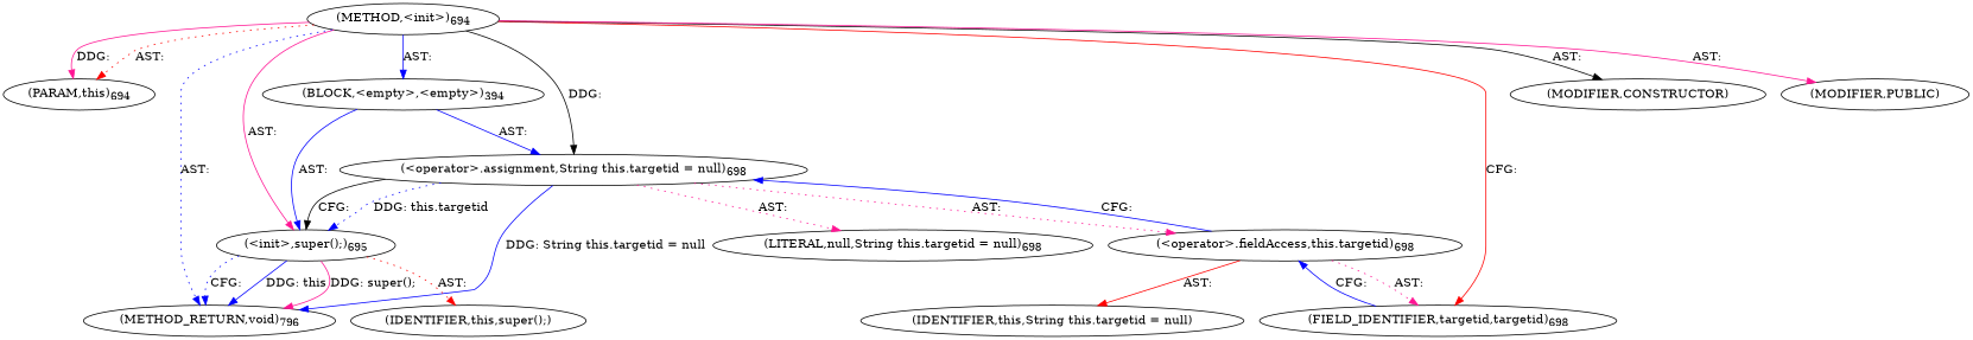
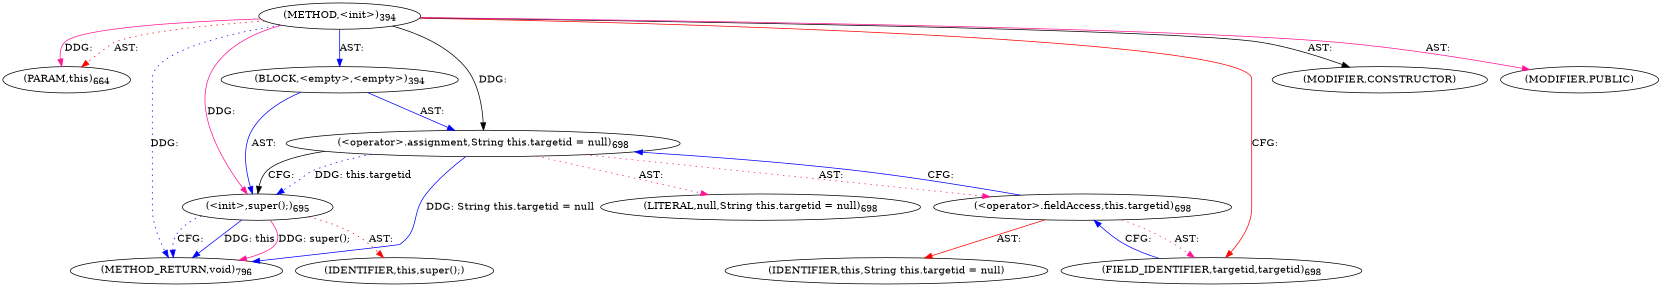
  digraph {
    edge [color=blue style=solid]
-   n1 [label=<(METHOD,&lt;init&gt;)<SUB>694</SUB>>]
-   n2 [label=<(PARAM,this)<SUB>694</SUB>>]
+   n1 [label=<(METHOD,&lt;init&gt;)<SUB>394</SUB>>]
+   n2 [label=<(PARAM,this)<SUB>664</SUB>>]
    n3 [label=<(BLOCK,&lt;empty&gt;,&lt;empty&gt;)<SUB>394</SUB>>]
    n4 [label=<(&lt;operator&gt;.assignment,String this.targetid = null)<SUB>698</SUB>>]
    n5 [label=<(FIELD_IDENTIFIER,targetid,targetid)<SUB>698</SUB>>]
    n6 [label=<(&lt;init&gt;,super();)<SUB>695</SUB>>]
    n7 [label=<(MODIFIER,CONSTRUCTOR)>]
    n8 [label=<(MODIFIER,PUBLIC)>]
    n9 [label=<(METHOD_RETURN,void)<SUB>796</SUB>>]
    n10 [label=<(&lt;operator&gt;.fieldAccess,this.targetid)<SUB>698</SUB>>]
    n11 [label=<(LITERAL,null,String this.targetid = null)<SUB>698</SUB>>]
    n12 [label=<(IDENTIFIER,this,super();)>]
    n13 [label=<(IDENTIFIER,this,String this.targetid = null)>]
    n1 -> n2 [color=red label="AST: " style=dotted]
    n1 -> n2 [color=deeppink label="DDG: "]
    n1 -> n3 [label="AST: "]
    n1 -> n4 [color=black label="DDG: "]
    n1 -> n5 [color=red label="CFG: "]
-   n1 -> n6 [color=deeppink label="AST: "]
+   n1 -> n6 [color=deeppink label="DDG: "]
    n1 -> n7 [color=black label="AST: "]
    n1 -> n8 [color=deeppink label="AST: "]
-   n1 -> n9 [label="AST: " style=dotted]
+   n1 -> n9 [label="DDG: " style=dotted]
    n3 -> n4 [label="AST: "]
    n3 -> n6 [label="AST: "]
    n4 -> n6 [color=black label="CFG: "]
    n4 -> n6 [label="DDG: this.targetid" style=dotted]
    n4 -> n9 [label="DDG: String this.targetid = null"]
    n4 -> n10 [color=deeppink label="AST: " style=dotted]
    n4 -> n11 [color=deeppink label="AST: " style=dotted]
    n5 -> n10 [label="CFG: "]
    n6 -> n9 [label="CFG: " style=dotted]
    n6 -> n9 [label="DDG: this"]
    n6 -> n9 [color=deeppink label="DDG: super();"]
    n6 -> n12 [color=red label="AST: " style=dotted]
    n10 -> n4 [label="CFG: "]
    n10 -> n5 [color=deeppink label="AST: " style=dotted]
    n10 -> n13 [color=red label="AST: "]
  }
